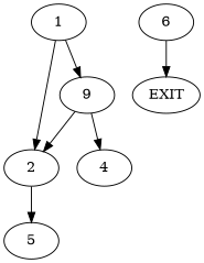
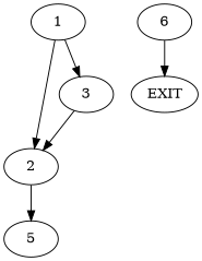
  digraph {
    1
    2
-   3 [label=9]
+   3
    n4 [label=EXIT]
    6
    5
-   4
    1 -> 2
    1 -> 3
    2 -> 5
    3 -> 2
-   3 -> 4
    6 -> n4
  }
